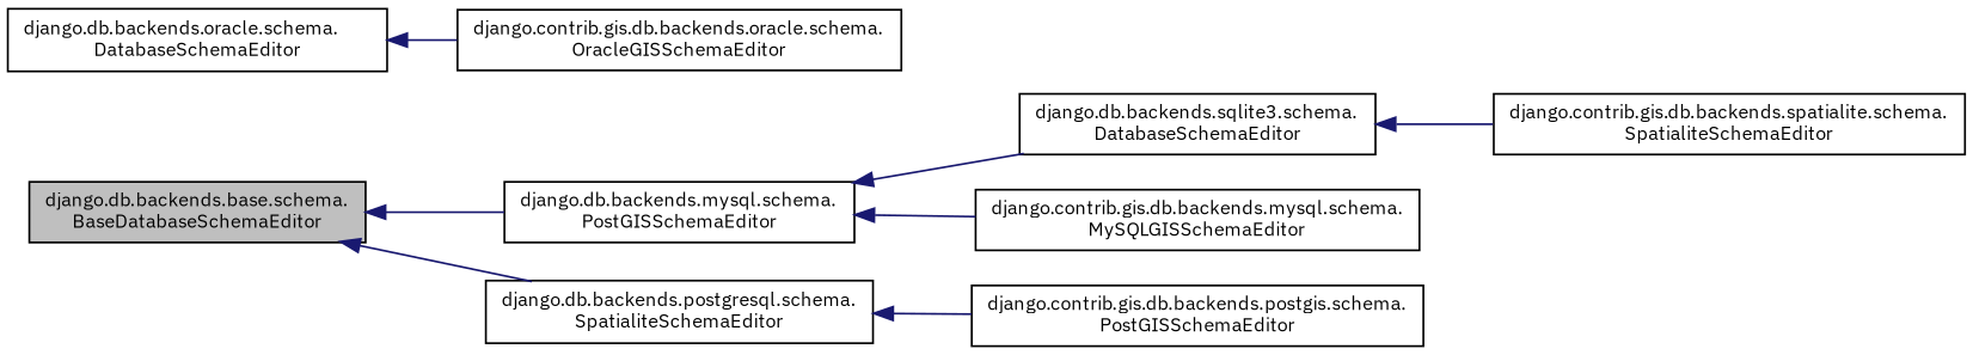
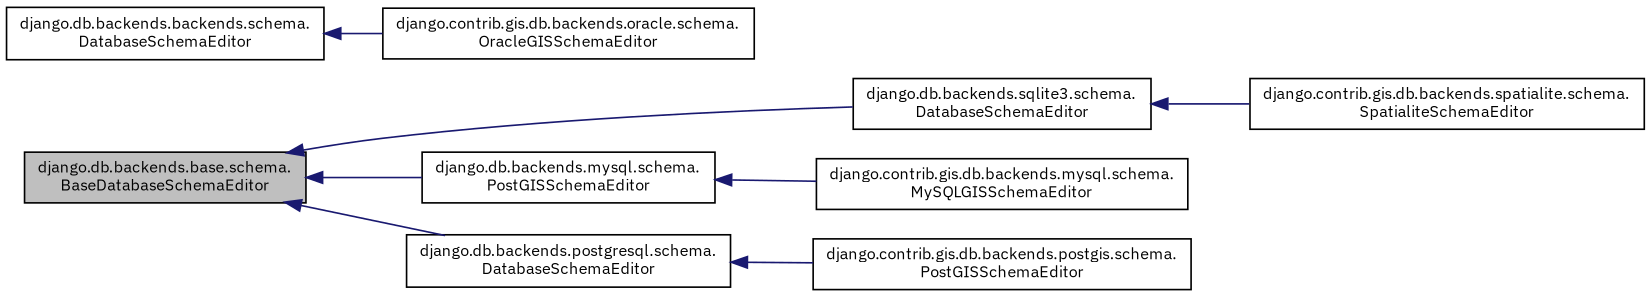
  digraph {
    fontname="IBM Plex Sans"
    rankdir=LR
    node [color=black fillcolor=white fontname="IBM Plex Sans" fontsize=10 shape=record style=filled]
    edge [color=midnightblue dir=back fontname="IBM Plex Sans" fontsize=10 labelfontname=Helvetica labelfontsize=10 style=solid]
    n1 [fillcolor=grey75 fontcolor=black height=0.2 label="django.db.backends.base.schema.\lBaseDatabaseSchemaEditor" width=0.4]
    n2 [height=0.2 label="django.db.backends.mysql.schema.\lPostGISSchemaEditor" width=0.4]
-   n3 [height=0.2 label="django.db.backends.postgresql.schema.\lSpatialiteSchemaEditor" width=0.4]
+   n3 [height=0.2 label="django.db.backends.postgresql.schema.\lDatabaseSchemaEditor" width=0.4]
    n4 [height=0.2 label="django.db.backends.sqlite3.schema.\lDatabaseSchemaEditor" width=0.4]
    n5 [height=0.2 label="django.contrib.gis.db.backends.mysql.schema.\lMySQLGISSchemaEditor" width=0.4]
-   n6 [height=0.2 label="django.db.backends.oracle.schema.\lDatabaseSchemaEditor" width=0.4]
+   n6 [height=0.2 label="django.db.backends.backends.schema.\lDatabaseSchemaEditor" width=0.4]
    n7 [height=0.2 label="django.contrib.gis.db.backends.oracle.schema.\lOracleGISSchemaEditor" width=0.4]
    n8 [height=0.2 label="django.contrib.gis.db.backends.postgis.schema.\lPostGISSchemaEditor" width=0.4]
    n9 [height=0.2 label="django.contrib.gis.db.backends.spatialite.schema.\lSpatialiteSchemaEditor" width=0.4]
    n1 -> n2
    n1 -> n3
-   n2 -> n4
+   n1 -> n4
    n2 -> n5
    n3 -> n8
    n4 -> n9
    n6 -> n7
  }
